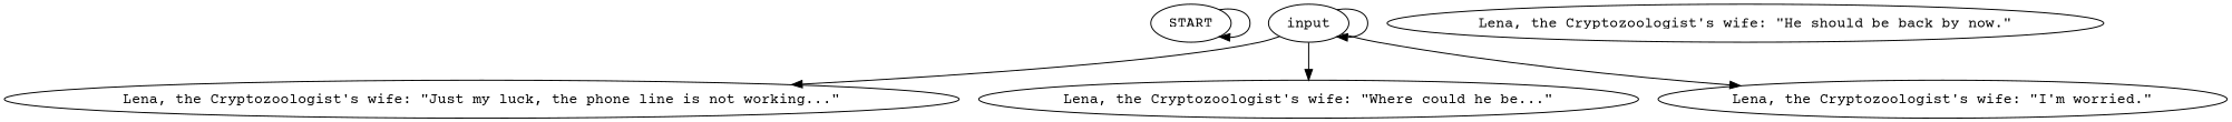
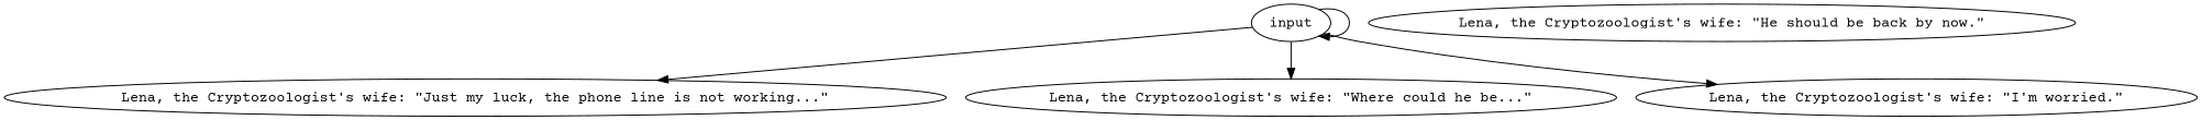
  digraph {
    fontname="Courier Prime"
    node [fontname="Courier Prime"]
    edge [fontname="Courier Prime"]
-   n1 [label=START]
    n2 [label=input]
    n3 [label="Lena, the Cryptozoologist's wife: \"Just my luck, the phone line is not working...\""]
    n4 [label="Lena, the Cryptozoologist's wife: \"Where could he be...\""]
    n5 [label="Lena, the Cryptozoologist's wife: \"I'm worried.\""]
    n6 [label="Lena, the Cryptozoologist's wife: \"He should be back by now.\""]
-   n1 -> n1
    n2 -> n2
    n2 -> n3
    n2 -> n4
    n2 -> n5
  }
